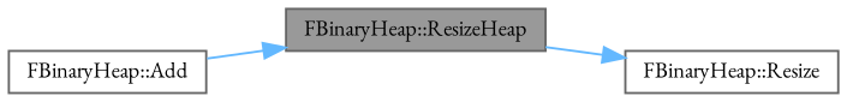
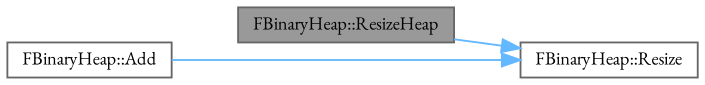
  digraph {
    fontname="EB Garamond"
    rankdir=RL
    node [color=grey40 fillcolor=white fontname="EB Garamond" fontsize=10 shape=box style=filled]
    edge [color=steelblue1 dir=back fontname="EB Garamond" fontsize=10 labelfontname=Helvetica labelfontsize=10 style=solid]
    n1 [color=gray40 fillcolor=grey60 fontcolor=black height=0.2 label="FBinaryHeap::ResizeHeap" width=0.4]
    n2 [height=0.2 label="FBinaryHeap::Add" width=0.4]
    n3 [height=0.2 label="FBinaryHeap::Resize" width=0.4]
-   n1 -> n2
+   n3 -> n2
    n3 -> n1
  }
